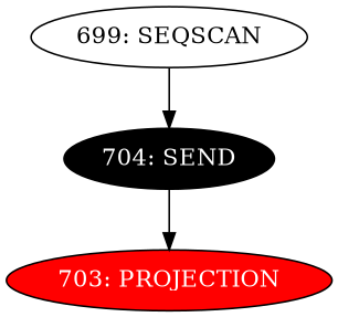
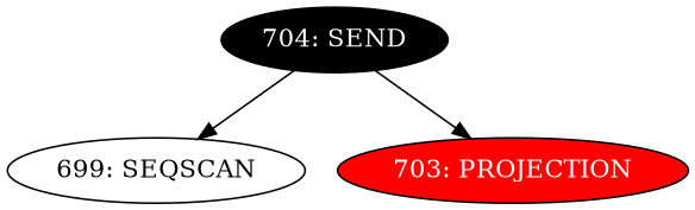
  digraph {
    node [fontcolor=white style=filled]
    n1 [label="699: SEQSCAN" fontcolor="" style=""]
    n2 [fillcolor=red label="703: PROJECTION"]
    n3 [fillcolor=black label="704: SEND"]
-   n1 -> n3
+   n3 -> n1
    n3 -> n2
  }
